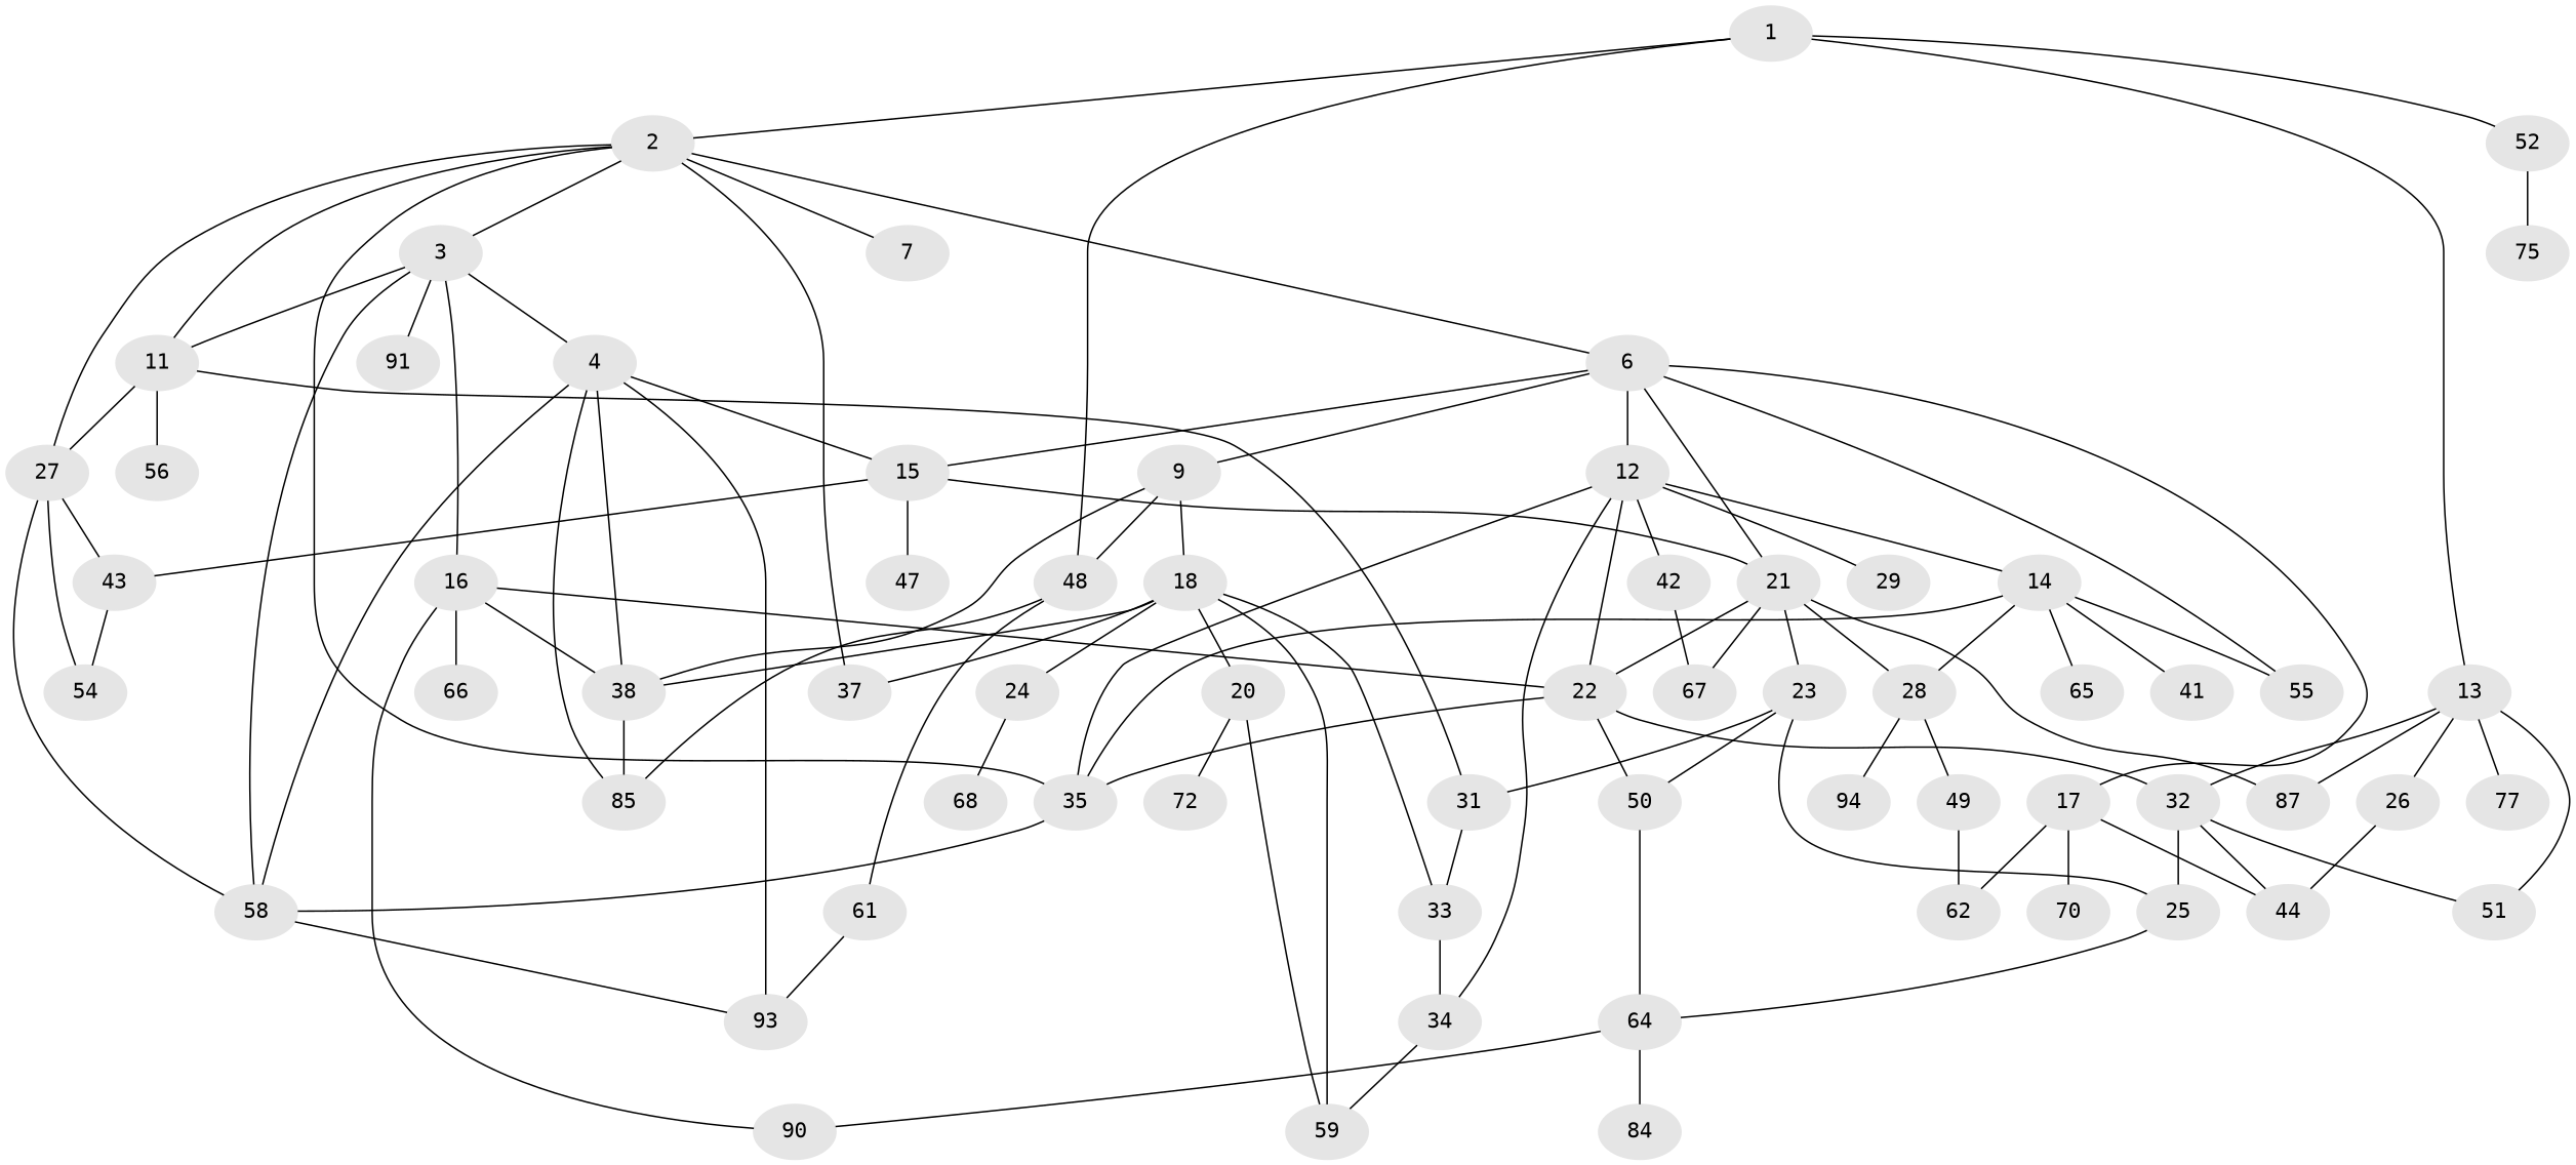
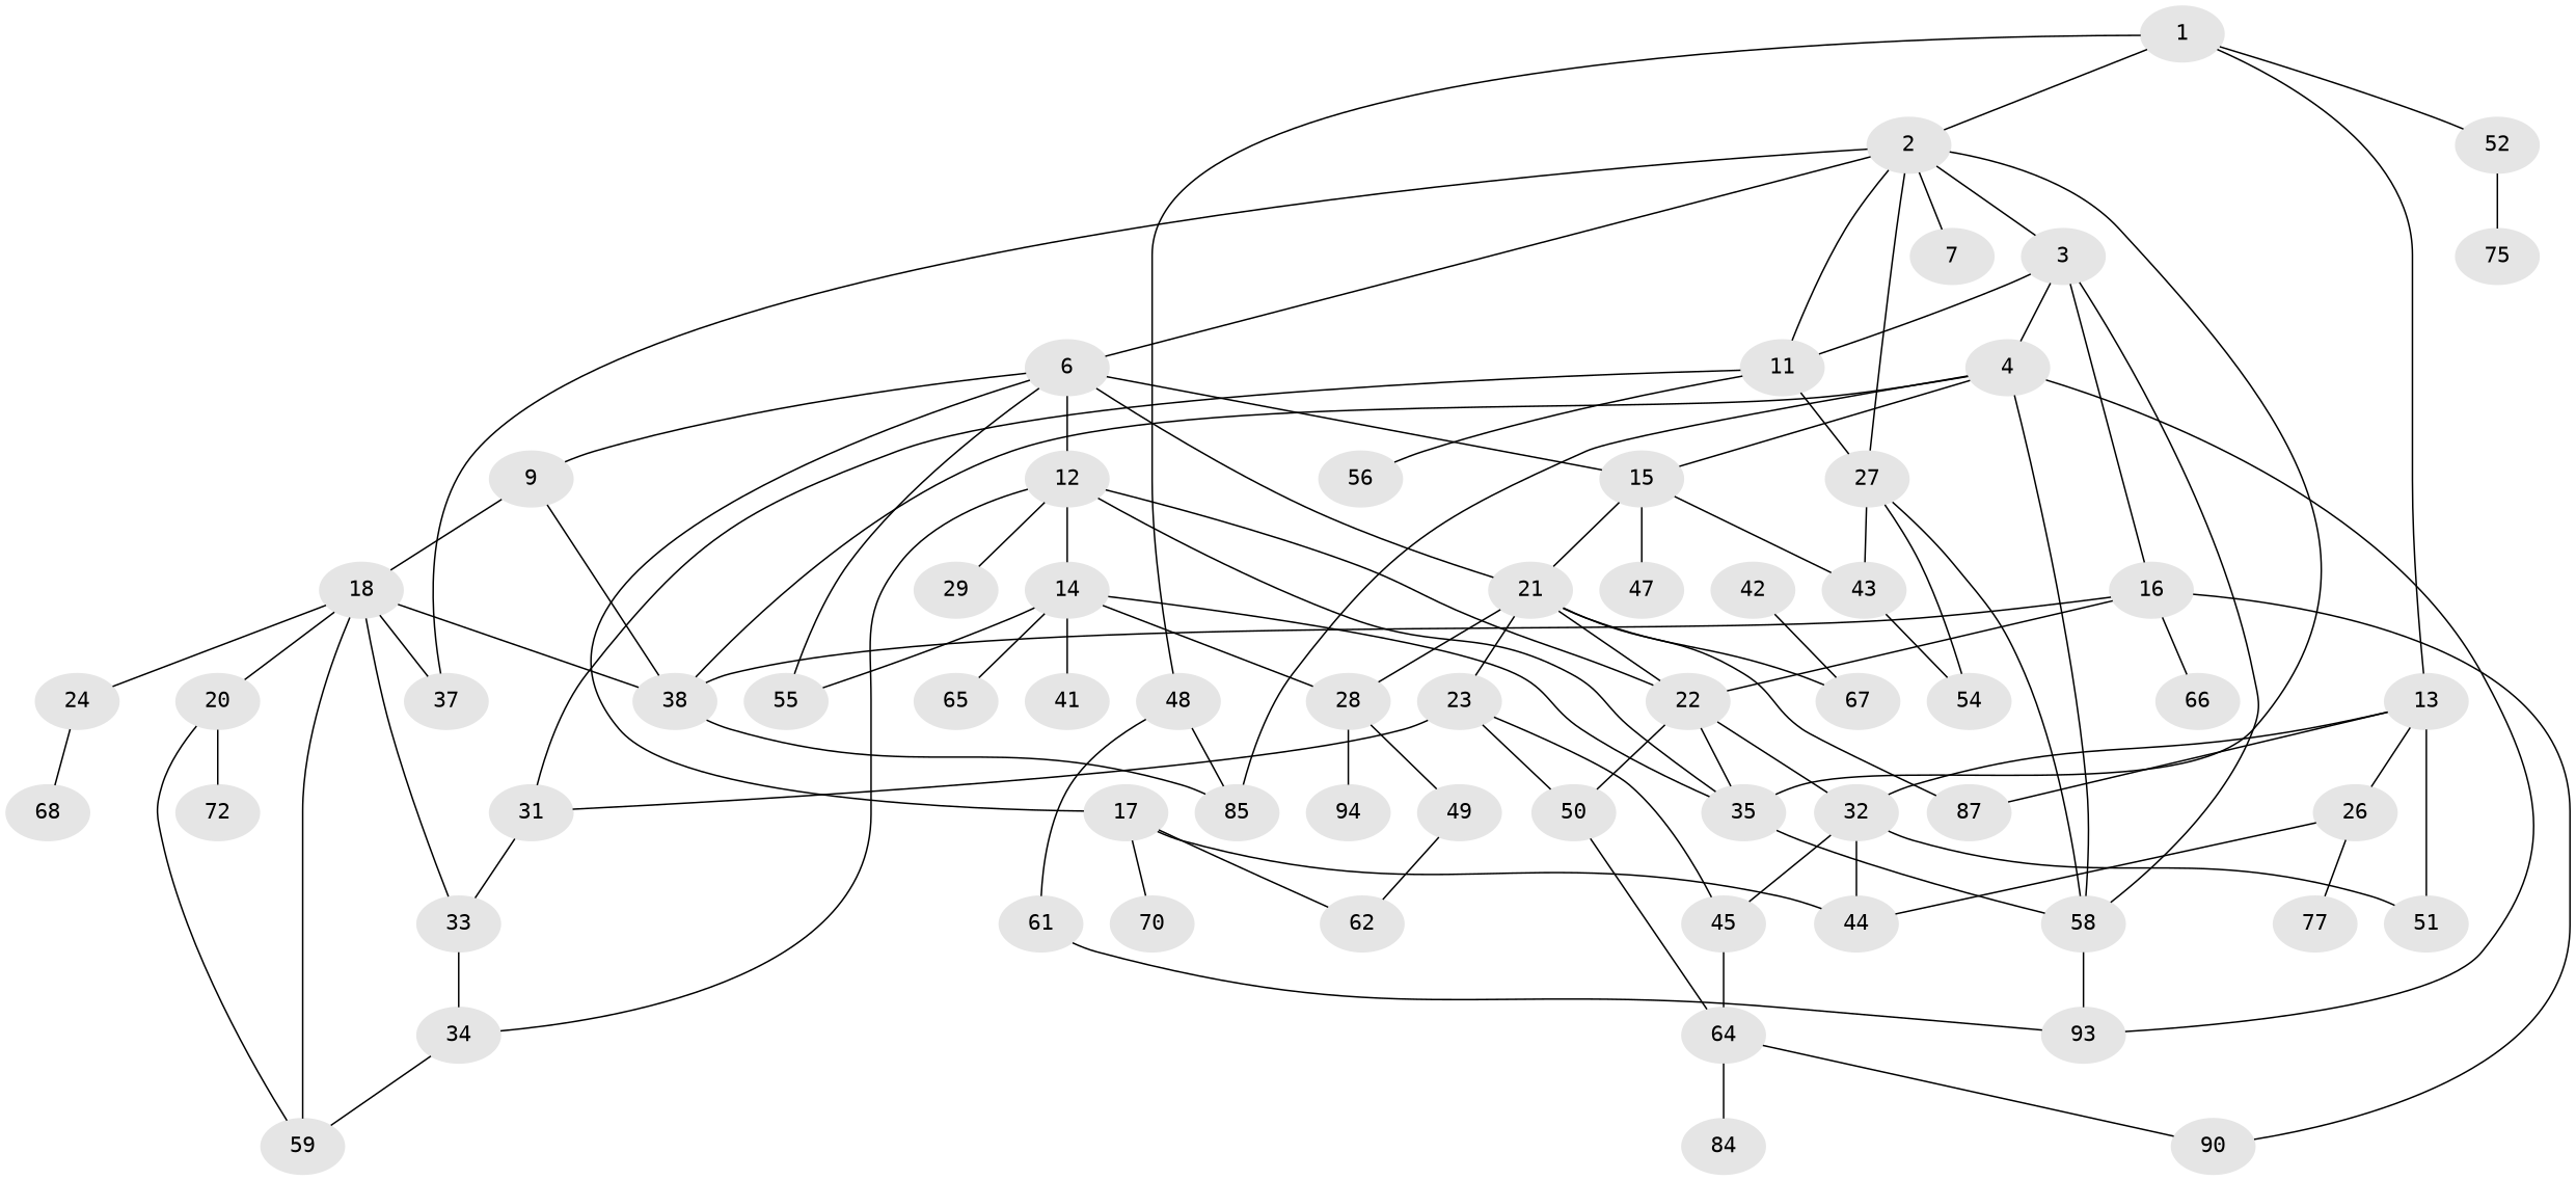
  graph {
    fontname="DejaVu Sans Mono"
    node [color=gray90 fontname="DejaVu Sans Mono" style=filled]
    edge [fontname="DejaVu Sans Mono"]
    2 [super="+5"]
    3 [super="+8"]
    6 [super="+10"]
    7
    11 [super="+46"]
    27
    35 [super="+79"]
    37
    1
    13 [super="+63"]
    48 [super="+60"]
    52
    26
    32 [super="+76"]
    51
    77
    87
    85
    61 [super="+74"]
    75
    4 [super="+92"]
    16 [super="+39"]
    58 [super="+86"]
-   91
    15 [super="+36"]
    9
    12 [super="+88"]
    17 [super="+53"]
    21 [super="+73"]
    55
    31
    56
    14 [super="+30"]
    28
    41
    65
    43 [super="+80"]
    54
    38 [super="+82"]
    93
    22 [super="+25"]
    66
    90
    47
    18 [super="+19"]
    29
    34 [super="+83"]
    42 [super="+78"]
    44 [super="+57"]
    62
    70
    23 [super="+40"]
    67 [super="+81"]
    20
    24
    33
    59
    50
-   45 [super="+69" label=25]
+   45 [super="+69"]
    49
    94
    72 [super="+89"]
    68
    64 [super="+71"]
    84
    2 -- 3
    2 -- 6
    2 -- 7
    2 -- 11
    2 -- 27
    2 -- 35
    2 -- 37
    3 -- 11
    3 -- 4
    3 -- 16
    3 -- 58
-   3 -- 91
    6 -- 15
    6 -- 9
    6 -- 12
    6 -- 17
    6 -- 21
    6 -- 55
    11 -- 27
    11 -- 31
    11 -- 56
    27 -- 58
    27 -- 43
    27 -- 54
    35 -- 58
    1 -- 2
    1 -- 13
    1 -- 48
    1 -- 52
    13 -- 26
    13 -- 32
    13 -- 51
-   13 -- 77
+   26 -- 77
    13 -- 87
    48 -- 85
    48 -- 61
    52 -- 75
    26 -- 44
    32 -- 51
    32 -- 44
    32 -- 45
    61 -- 93
    4 -- 85
    4 -- 58
    4 -- 15
    4 -- 38
    4 -- 93
    16 -- 38
    16 -- 22
    16 -- 66
    16 -- 90
    58 -- 93
    15 -- 21
    15 -- 43
    15 -- 47
-   9 -- 48
    9 -- 38
    9 -- 18
    12 -- 35
    12 -- 14
    12 -- 22
    12 -- 29
    12 -- 34
-   12 -- 42
    17 -- 44
    17 -- 62
    17 -- 70
    21 -- 87
    21 -- 28
    21 -- 22
    21 -- 23 [weight=2]
    21 -- 67
    31 -- 33
    14 -- 35
    14 -- 55
    14 -- 28
    14 -- 41
    14 -- 65
    28 -- 49
    28 -- 94
    43 -- 54
    38 -- 85
    22 -- 35
    22 -- 32
    22 -- 50
    18 -- 37
    18 -- 38
    18 -- 20
    18 -- 24
    18 -- 33
    18 -- 59
    34 -- 59
    42 -- 67
    23 -- 31
    23 -- 50
    23 -- 45
    20 -- 59
    20 -- 72
    24 -- 68
    33 -- 34
    50 -- 64
    45 -- 64
    49 -- 62
    64 -- 90
    64 -- 84
  }
